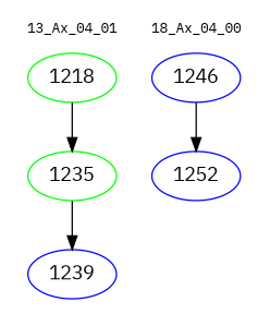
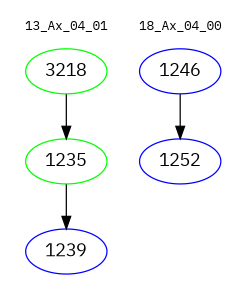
  digraph {
    fontname="IBM Plex Mono"
    node [color=blue fontname="IBM Plex Mono"]
    edge [color=black fontname="IBM Plex Mono"]
-   n1 [color=green label=1218]
+   n1 [color=green label=3218]
    n2 [color=green label=1235]
    n3 [label=1239]
    n4 [label=1246]
    n5 [label=1252]
    subgraph cluster_1 {
      color=white
      fontsize=10
      label="13_Ax_04_01"
      n1
      n2
      n3
    }
    subgraph cluster_2 {
      color=white
      fontsize=10
      label="18_Ax_04_00"
      n4
      n5
    }
    n1 -> n2
    n2 -> n3
    n4 -> n5
  }
